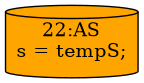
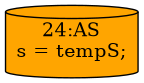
  strict digraph {
-   n1 [ast="<pyverilog.vparser.ast.Assign object at 0x7f201c0973d0>" def_var="['s']" fillcolor=orange label="22:AS\ns = tempS;" statements="[]" style=filled typ=Assign use_var="['tempS']" shape=cylinder]
+   n1 [ast="<pyverilog.vparser.ast.Assign object at 0x7f201c0973d0>" def_var="['s']" fillcolor=orange label="24:AS\ns = tempS;" statements="[]" style=filled typ=Assign use_var="['tempS']" shape=cylinder]
  }
